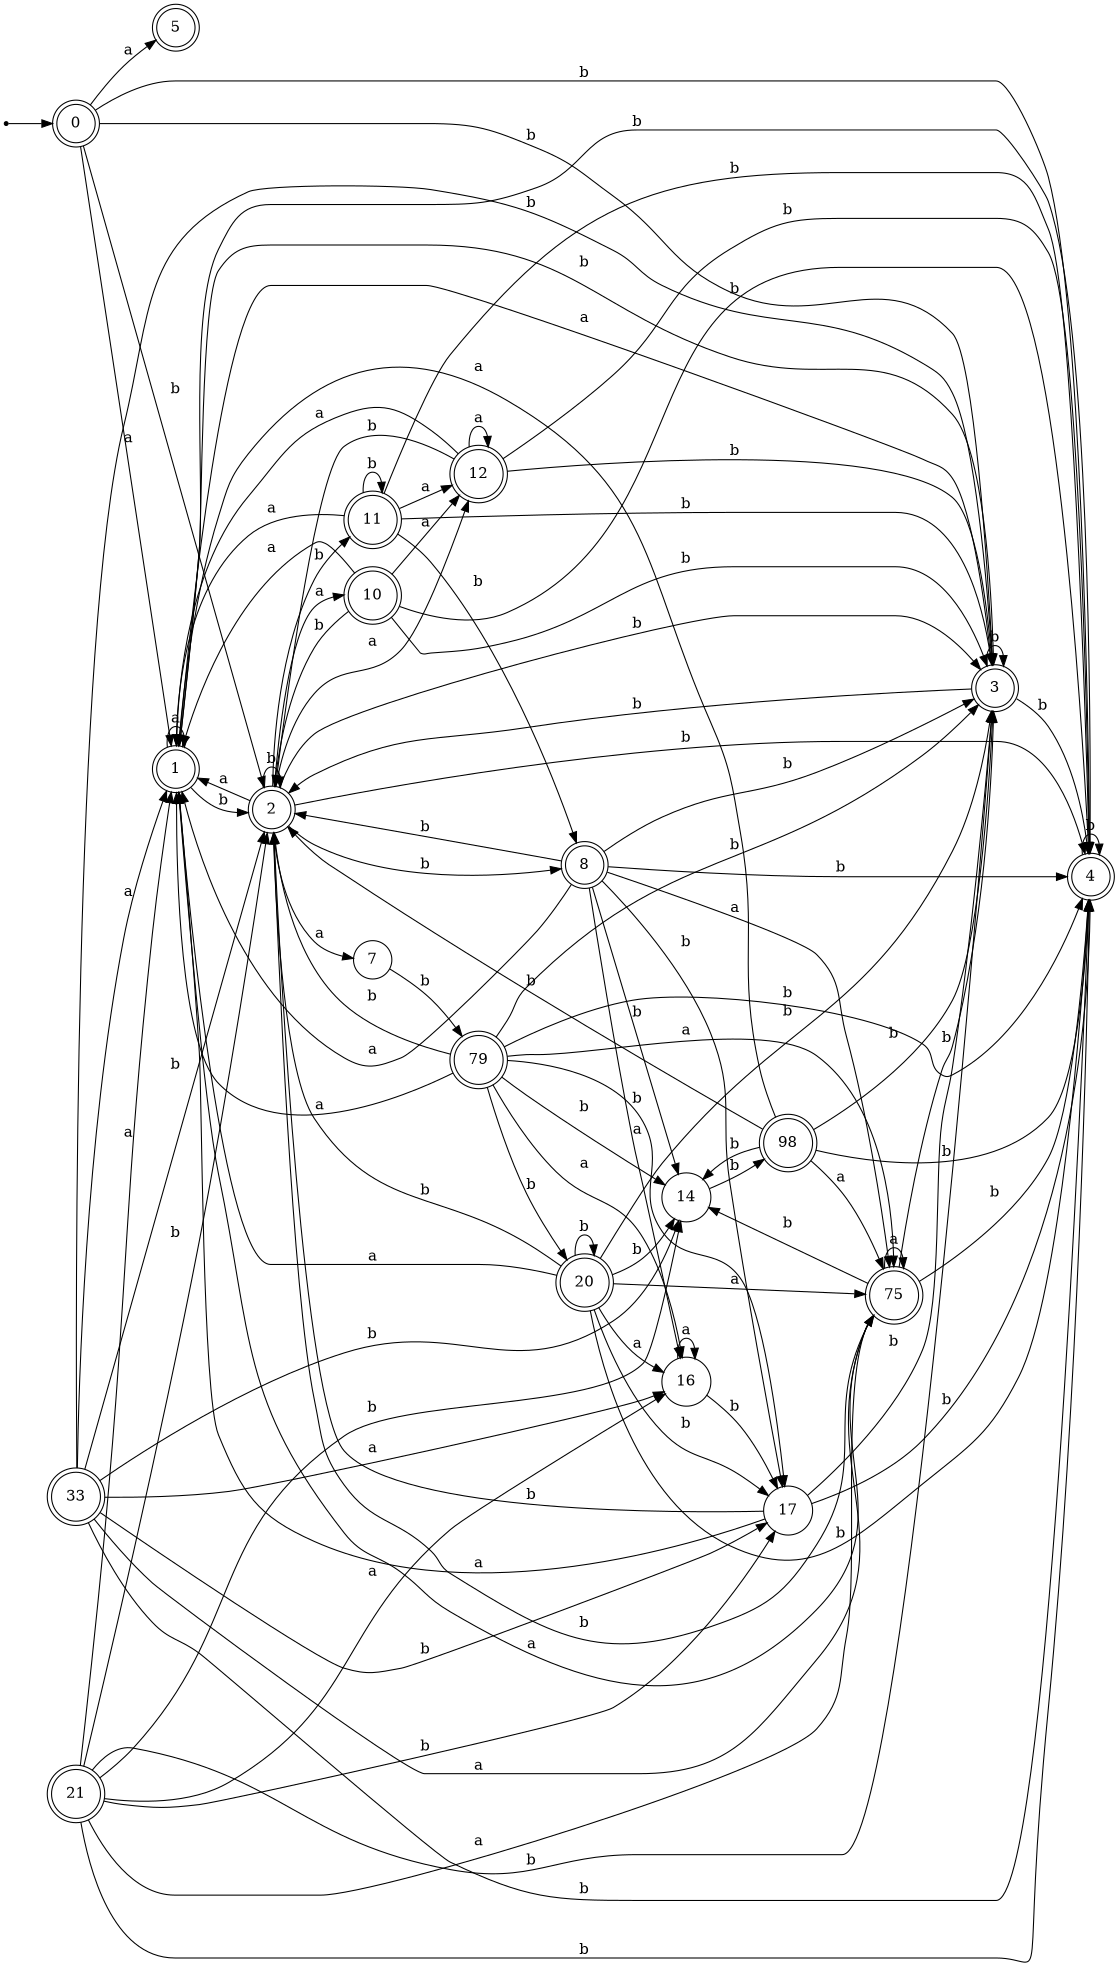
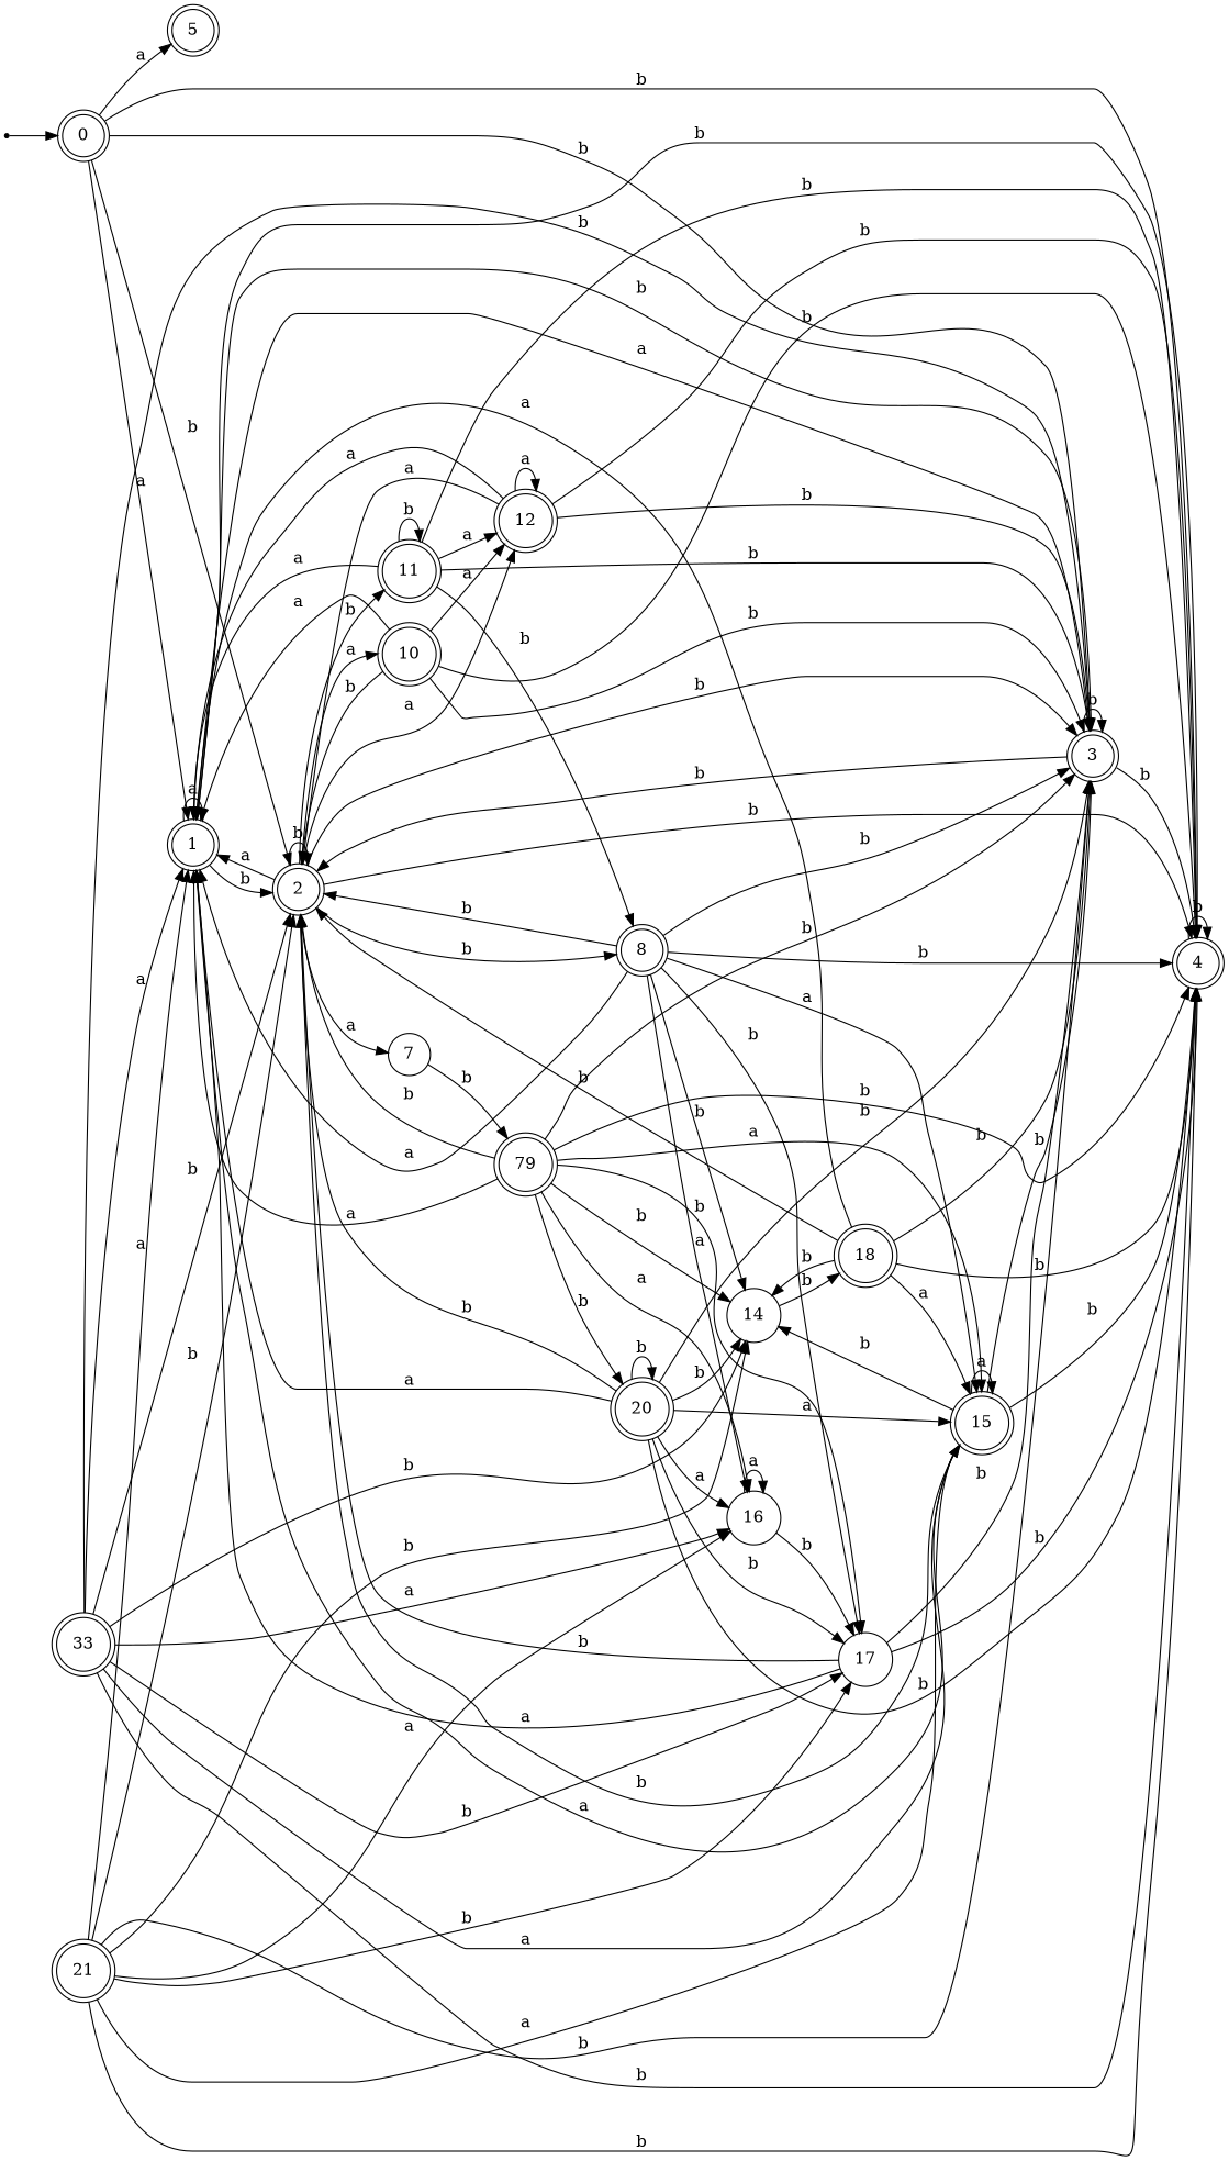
  digraph {
    rankdir=LR
    node [shape=doublecircle]
    dummy0 [shape=point]
    0
    1
    2
    3
    4
    5
    7 [shape=circle]
    8
    10
    11
    12
    n13 [label=79]
    14 [shape=circle]
-   15 [label=75]
+   15
    16 [shape=circle]
    17 [shape=circle]
    21
    20
-   18 [label=98]
+   18
    n21 [label=33]
    dummy0 -> 0
    0 -> 1 [label=a]
    0 -> 2 [label=b]
    0 -> 3 [label=b]
    0 -> 4 [label=b]
    0 -> 5 [label=a]
    1 -> 1 [label=a]
    1 -> 2 [label=b]
    1 -> 3 [label=b]
    1 -> 4 [label=b]
    2 -> 1 [label=a]
    2 -> 2 [label=b]
    2 -> 3 [label=b]
    2 -> 4 [label=b]
    2 -> 7 [label=a]
    2 -> 8 [label=b]
    2 -> 10 [label=a]
    2 -> 11 [label=b]
    2 -> 12 [label=a]
    3 -> 1 [label=a]
    3 -> 2 [label=b]
    3 -> 3 [label=b]
    3 -> 4 [label=b]
    4 -> 4 [label=b]
    7 -> n13 [label=b]
    8 -> 1 [label=a]
    8 -> 2 [label=b]
    8 -> 3 [label=b]
    8 -> 4 [label=b]
    8 -> 14 [label=b]
    8 -> 15 [label=a]
    8 -> 16 [label=a]
    8 -> 17 [label=b]
    10 -> 1 [label=a]
    10 -> 2 [label=b]
    10 -> 3 [label=b]
    10 -> 4 [label=b]
    10 -> 12 [label=a]
    11 -> 1 [label=a]
    11 -> 3 [label=b]
    11 -> 4 [label=b]
    11 -> 8 [label=b]
    11 -> 11 [label=b]
    11 -> 12 [label=a]
    12 -> 1 [label=a]
-   12 -> 2 [label=b]
+   12 -> 2 [label=a]
    12 -> 3 [label=b]
    12 -> 4 [label=b]
    12 -> 12 [label=a]
    n13 -> 1 [label=a]
    n13 -> 2 [label=b]
    n13 -> 3 [label=b]
    n13 -> 4 [label=b]
    n13 -> 14 [label=b]
    n13 -> 15 [label=a]
    n13 -> 16 [label=a]
    n13 -> 17 [label=b]
    n13 -> 20 [label=b]
    14 -> 18 [label=b]
    15 -> 1 [label=a]
    15 -> 2 [label=b]
    15 -> 3 [label=b]
    15 -> 4 [label=b]
    15 -> 14 [label=b]
    15 -> 15 [label=a]
    16 -> 16 [label=a]
    16 -> 17 [label=b]
    17 -> 1 [label=a]
    17 -> 2 [label=b]
    17 -> 3 [label=b]
    17 -> 4 [label=b]
    21 -> 1 [label=a]
    21 -> 2 [label=b]
    21 -> 3 [label=b]
    21 -> 4 [label=b]
    21 -> 14 [label=b]
    21 -> 15 [label=a]
    21 -> 16 [label=a]
    21 -> 17 [label=b]
    20 -> 1 [label=a]
    20 -> 2 [label=b]
    20 -> 3 [label=b]
    20 -> 4 [label=b]
    20 -> 14 [label=b]
    20 -> 15 [label=a]
    20 -> 16 [label=a]
    20 -> 17 [label=b]
    20 -> 20 [label=b]
    18 -> 1 [label=a]
    18 -> 2 [label=b]
    18 -> 3 [label=b]
    18 -> 4 [label=b]
    18 -> 14 [label=b]
    18 -> 15 [label=a]
    n21 -> 1 [label=a]
    n21 -> 2 [label=b]
    n21 -> 3 [label=b]
    n21 -> 4 [label=b]
    n21 -> 14 [label=b]
    n21 -> 15 [label=a]
    n21 -> 16 [label=a]
    n21 -> 17 [label=b]
  }
